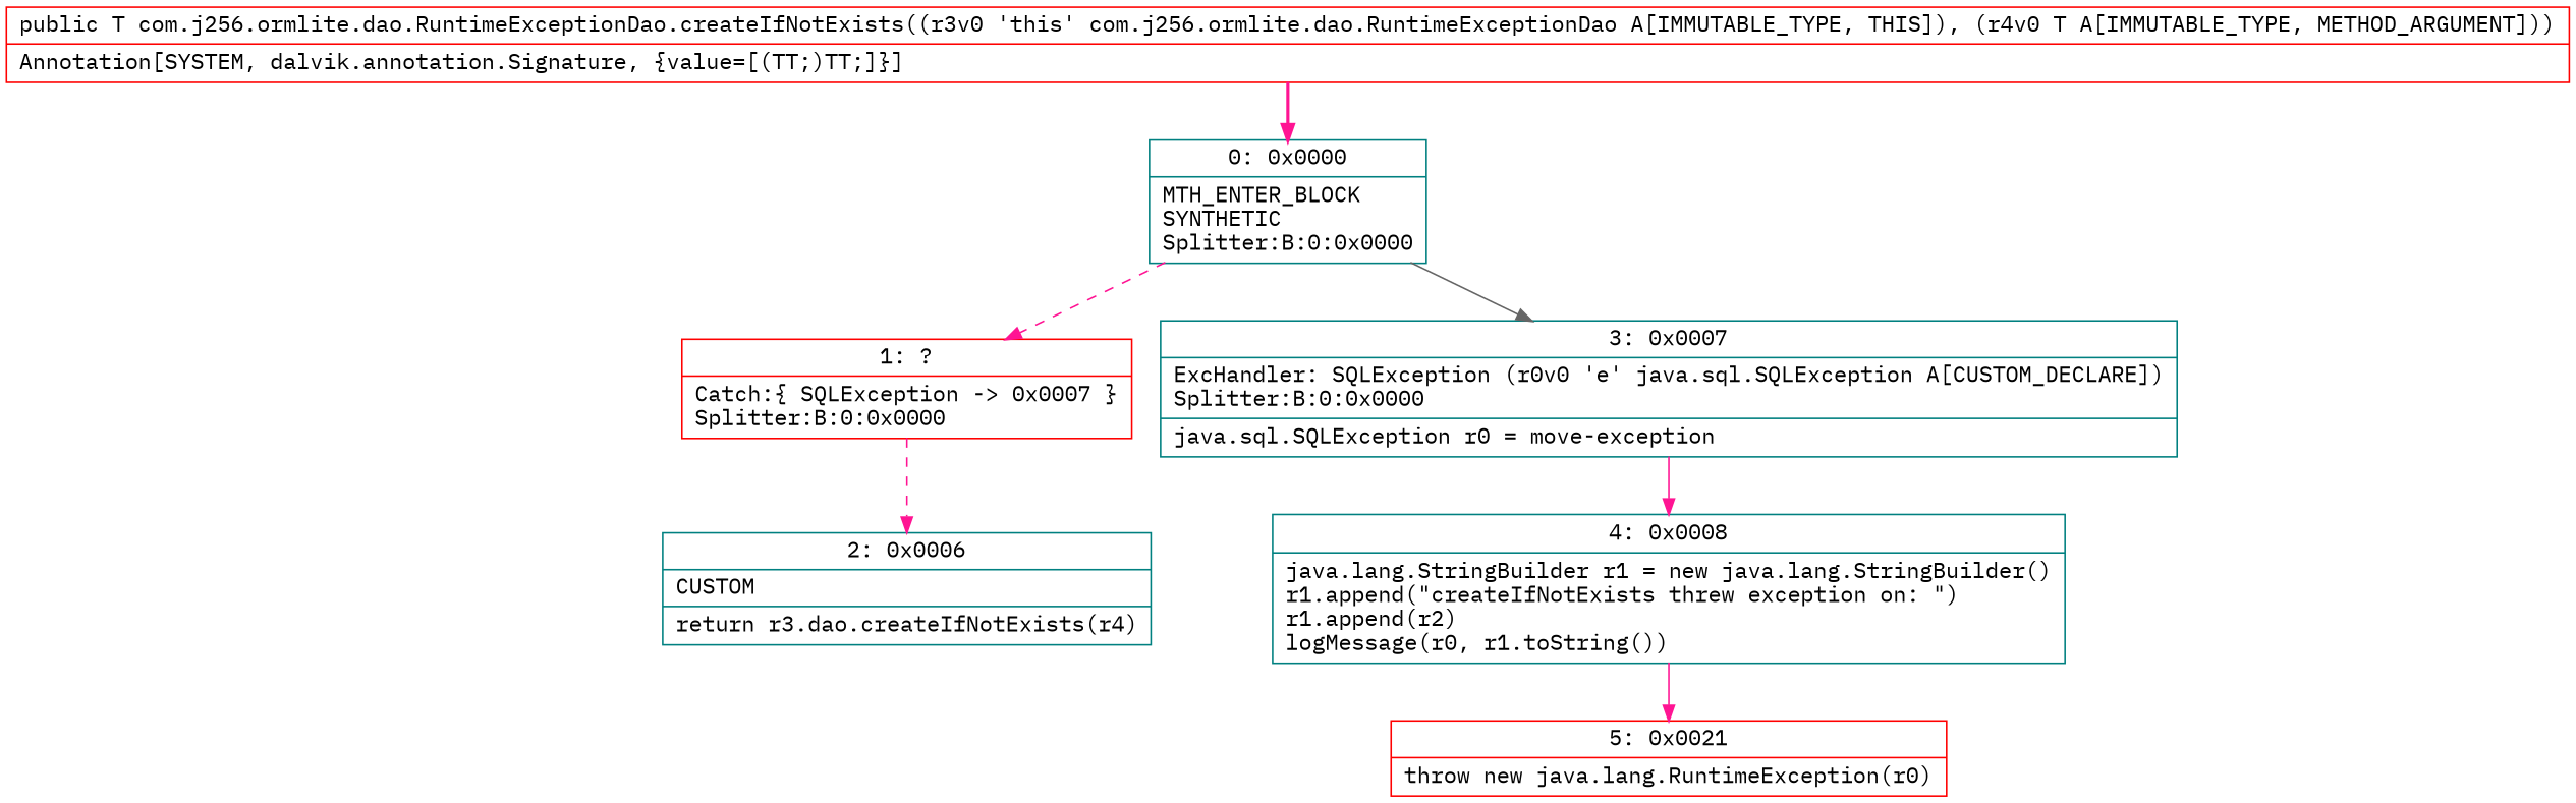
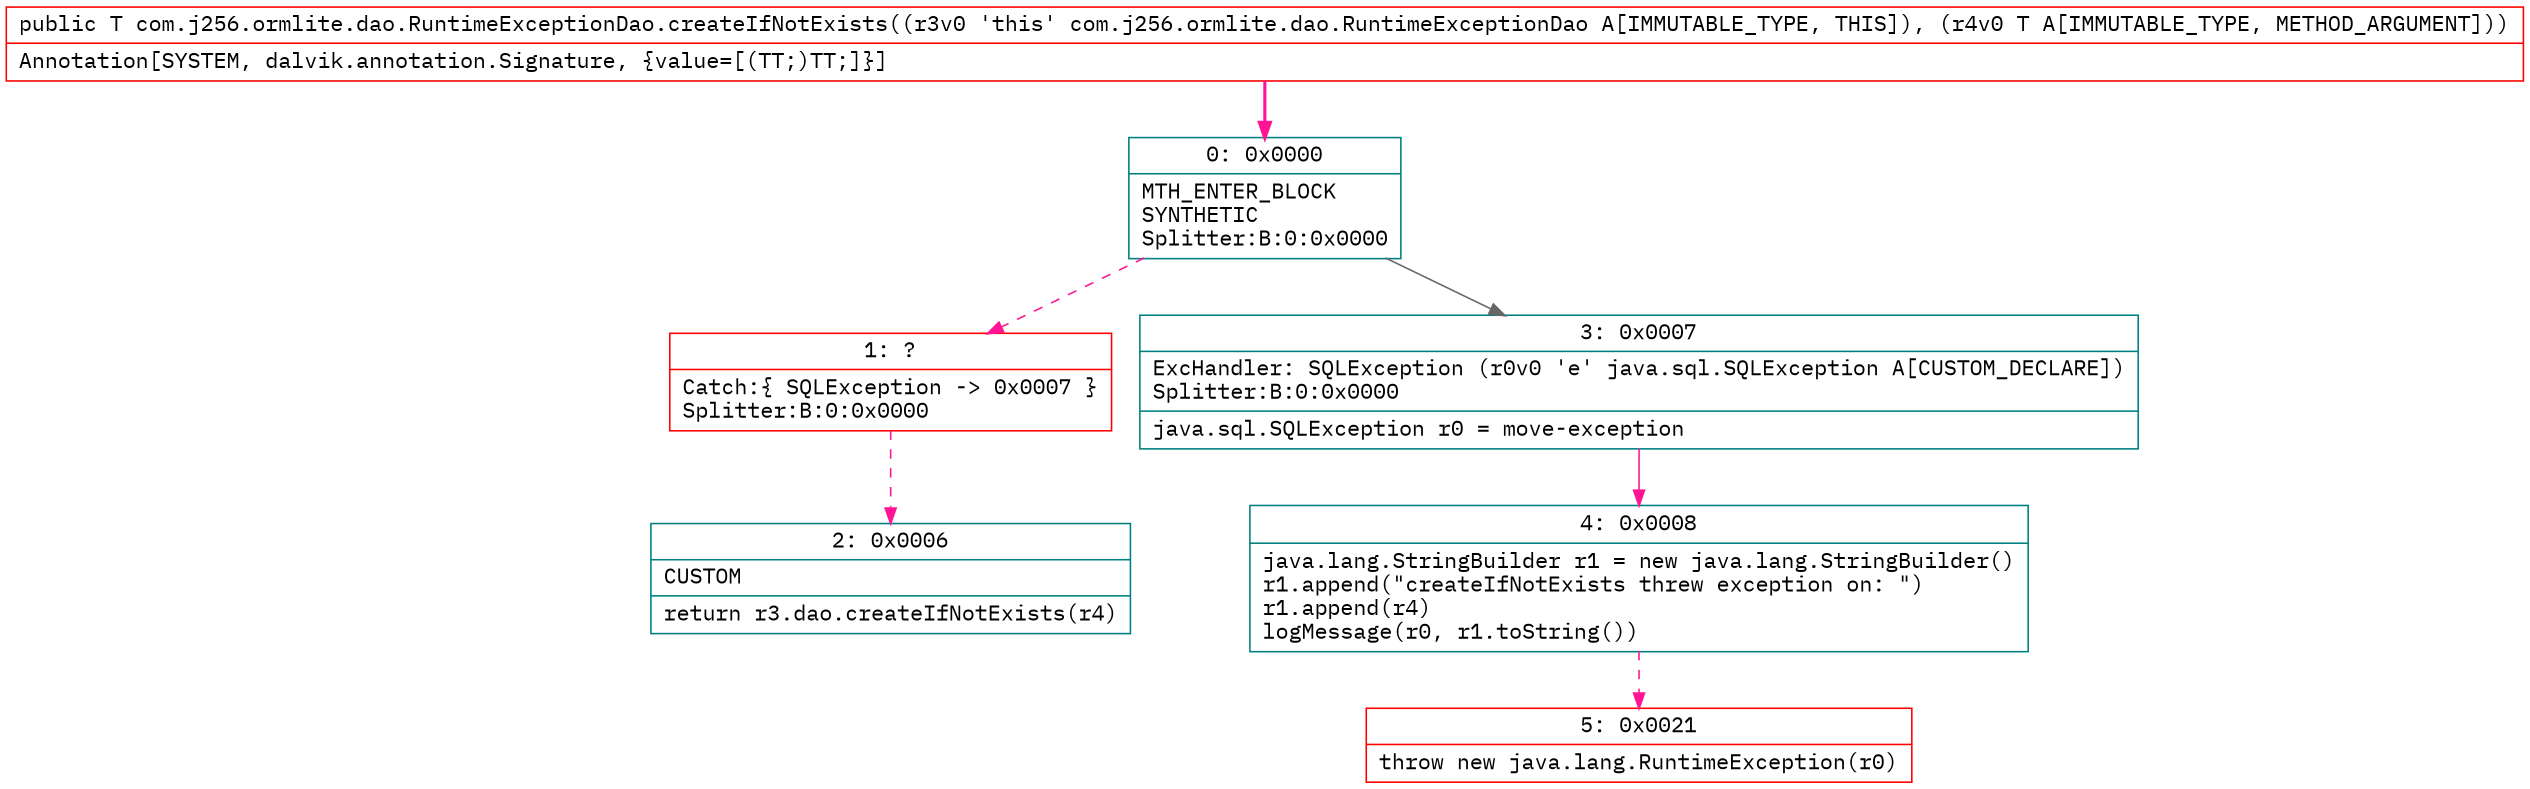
  digraph {
    fontname="IBM Plex Mono"
    node [color=teal fontname="IBM Plex Mono" shape=record]
    edge [color=deeppink fontname="IBM Plex Mono" style=solid]
    n1 [label="{0\:\ 0x0000|MTH_ENTER_BLOCK\lSYNTHETIC\lSplitter:B:0:0x0000\l}"]
    n2 [color=red label="{1\:\ ?|Catch:\{ SQLException \-\> 0x0007 \}\lSplitter:B:0:0x0000\l}"]
    n3 [label="{3\:\ 0x0007|ExcHandler: SQLException (r0v0 'e' java.sql.SQLException A[CUSTOM_DECLARE])\lSplitter:B:0:0x0000\l|java.sql.SQLException r0 = move\-exception\l}"]
    n4 [label="{2\:\ 0x0006|CUSTOM\l|return r3.dao.createIfNotExists(r4)\l}"]
-   n5 [label="{4\:\ 0x0008|java.lang.StringBuilder r1 = new java.lang.StringBuilder()\lr1.append(\"createIfNotExists threw exception on: \")\lr1.append(r2)\llogMessage(r0, r1.toString())\l}"]
+   n5 [label="{4\:\ 0x0008|java.lang.StringBuilder r1 = new java.lang.StringBuilder()\lr1.append(\"createIfNotExists threw exception on: \")\lr1.append(r4)\llogMessage(r0, r1.toString())\l}"]
    n6 [color=red label="{5\:\ 0x0021|throw new java.lang.RuntimeException(r0)\l}"]
    n7 [color=red label="{public T com.j256.ormlite.dao.RuntimeExceptionDao.createIfNotExists((r3v0 'this' com.j256.ormlite.dao.RuntimeExceptionDao A[IMMUTABLE_TYPE, THIS]), (r4v0 T A[IMMUTABLE_TYPE, METHOD_ARGUMENT]))  | Annotation[SYSTEM, dalvik.annotation.Signature, \{value=[(TT;)TT;]\}]\l}"]
    n1 -> n2 [style=dashed]
    n1 -> n3 [color=gray40]
    n2 -> n4 [style=dashed]
    n3 -> n5
-   n5 -> n6
+   n5 -> n6 [style=dashed]
    n7 -> n1 [style=bold]
  }
